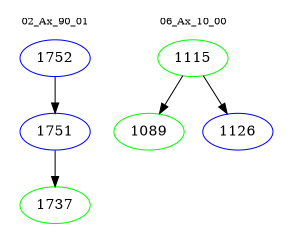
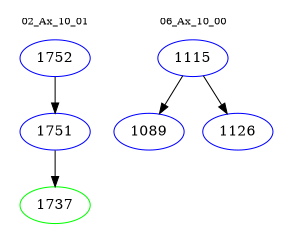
  digraph {
    node [color=blue]
    edge [color=black]
    n1 [label=1751]
    n2 [color=green label=1737]
    n3 [label=1752]
-   n4 [color=green label=1115]
-   n5 [color=green label=1089]
+   n4 [label=1115]
+   n5 [label=1089]
    n6 [label=1126]
    subgraph cluster_1 {
      color=white
      fontsize=10
-     label="02_Ax_90_01"
+     label="02_Ax_10_01"
      n1
      n2
      n3
    }
    subgraph cluster_2 {
      color=white
      fontsize=10
      label="06_Ax_10_00"
      n4
      n5
      n6
    }
    n1 -> n2
    n3 -> n1
    n4 -> n5
    n4 -> n6
  }
